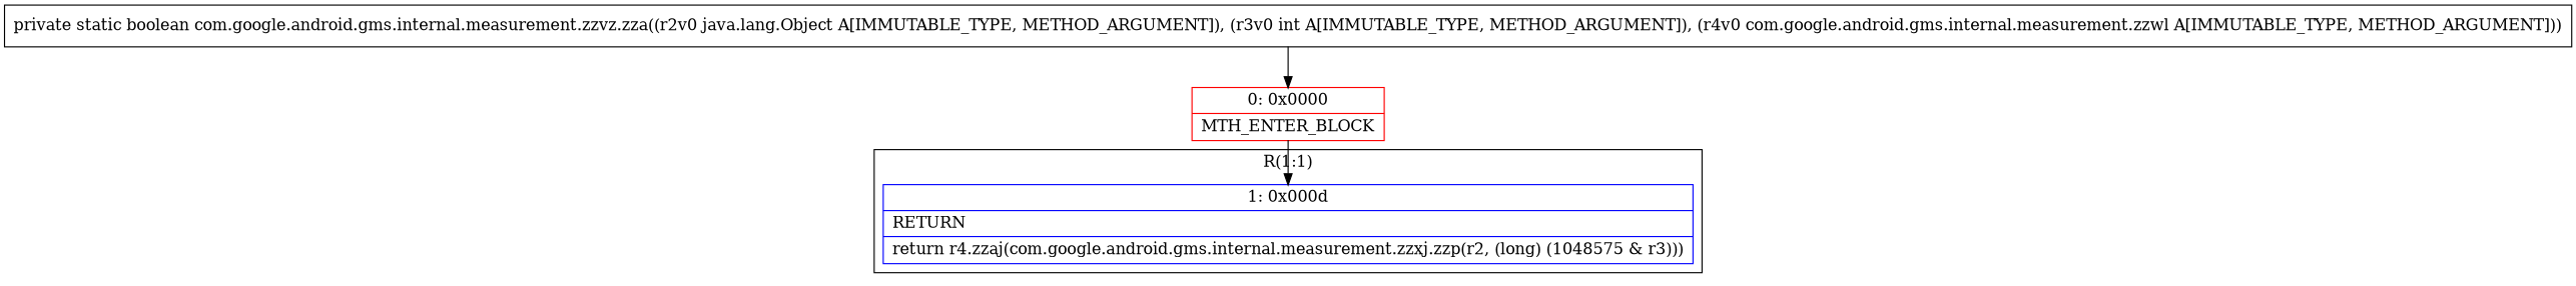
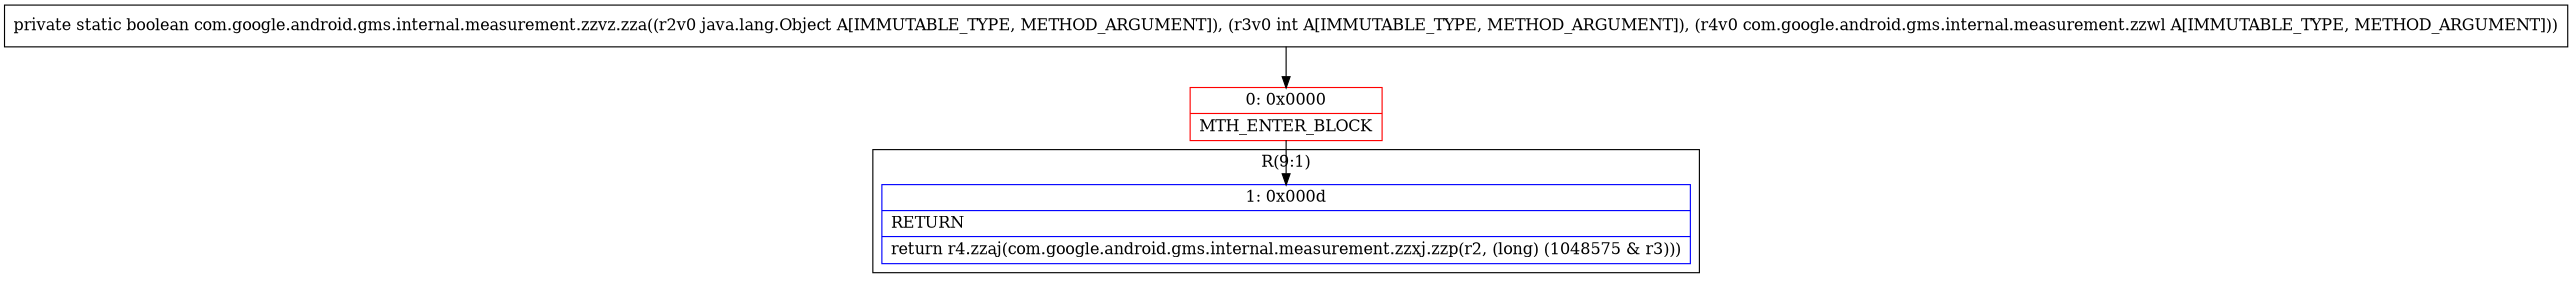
  digraph {
    node [shape=record]
    n1 [color=blue label="{1\:\ 0x000d|RETURN\l|return r4.zzaj(com.google.android.gms.internal.measurement.zzxj.zzp(r2, (long) (1048575 & r3)))\l}"]
    n2 [color=red label="{0\:\ 0x0000|MTH_ENTER_BLOCK\l}"]
    n3 [label="{private static boolean com.google.android.gms.internal.measurement.zzvz.zza((r2v0 java.lang.Object A[IMMUTABLE_TYPE, METHOD_ARGUMENT]), (r3v0 int A[IMMUTABLE_TYPE, METHOD_ARGUMENT]), (r4v0 com.google.android.gms.internal.measurement.zzwl A[IMMUTABLE_TYPE, METHOD_ARGUMENT])) }"]
    subgraph cluster_1 {
-     label="R(1:1)"
+     label="R(9:1)"
      n1
    }
    n2 -> n1
    n3 -> n2
  }
